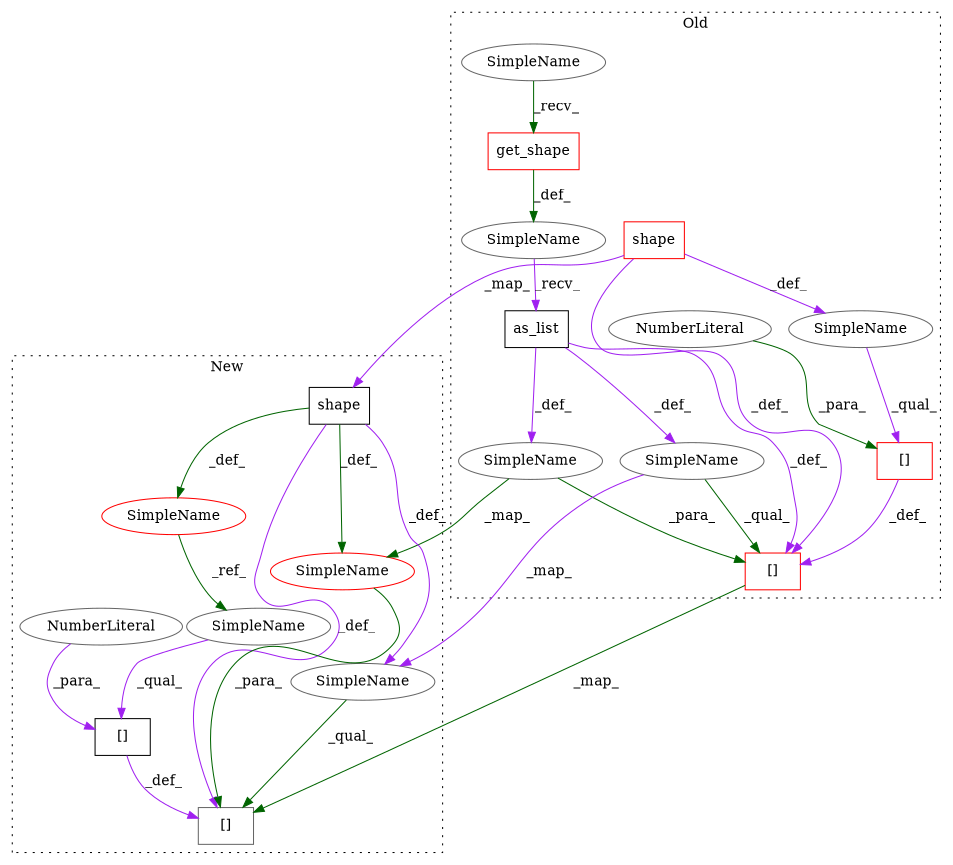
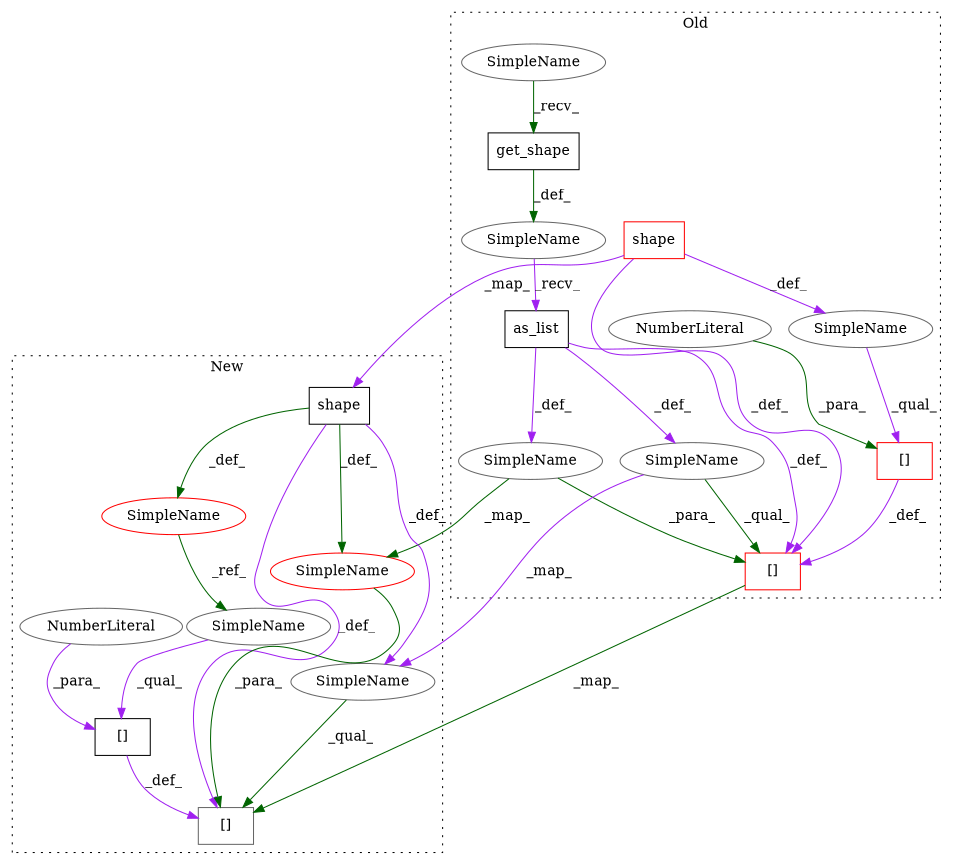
  digraph {
    node [a=42 l=12 shape=ellipse color=gray40]
    edge [color=purple]
    n1 [a=32 l="6,1" label=shape s="2795,2807" shape=box color=red]
    n2 [a=2 l="35,1" label="[]" s="2774,2810" shape=box color=red]
    n3 [a=34 l=1 label=NumberLiteral s=2809]
    n4 [label=SimpleName l=""]
    n5 [a=2 l="13,1" label="[]" s="2912,2930" shape=box color=red]
    n6 [l=5 label=SimpleName s=2880]
    n7 [label=SimpleName s=2493]
-   n8 [a=32 l=11 label=get_shape s=2696 shape=box color=red]
+   n8 [a=32 l=11 label=get_shape s=2696 shape=box color=black]
    n9 [a=32 l=9 label=as_list s=2708 shape=box color=black]
    n10 [label=SimpleName l=""]
    n11 [l=6 label=SimpleName s=2689]
    n12 [a=32 l="6,1" label=shape s="2549,2561" shape=box color=black]
    n13 [a=2 l="13,1" label="[]" s="2835,2849" shape=box color=black]
    n14 [label=SimpleName s=2515 color=red]
    n15 [a=34 l=1 label=NumberLiteral s=2848]
    n16 [a=2 l="13,1" label="[]" s="2951,2969" shape=box]
    n17 [l=5 label=SimpleName s=2919 color=red]
    n18 [label=SimpleName s=2570]
    n19 [label=SimpleName s=2835]
    subgraph cluster_1 {
      label=Old
      style=dotted
      n1
      n2
      n3
      n4
      n5
      n6
      n7
      n8
      n9
      n10
      n11
    }
    subgraph cluster_2 {
      label=New
      style=dotted
      n12
      n13
      n14
      n15
      n16
      n17
      n18
      n19
    }
    n1 -> n4 [label=_def_]
    n1 -> n5 [label=_def_]
    n1 -> n12 [label=_map_]
    n2 -> n5 [label=_def_]
    n3 -> n2 [label=_para_ color=darkgreen]
    n4 -> n2 [label=_qual_]
    n5 -> n16 [label=_map_ color=darkgreen]
    n6 -> n5 [label=_para_ color=darkgreen]
    n6 -> n17 [label=_map_ color=darkgreen]
    n7 -> n5 [label=_qual_ color=darkgreen]
    n7 -> n18 [label=_map_]
    n8 -> n10 [label=_def_ color=darkgreen]
    n9 -> n5 [label=_def_]
    n9 -> n6 [label=_def_]
    n9 -> n7 [label=_def_]
    n10 -> n9 [label=_recv_]
    n11 -> n8 [label=_recv_ color=darkgreen]
    n12 -> n14 [label=_def_ color=darkgreen]
    n12 -> n16 [label=_def_]
    n12 -> n17 [label=_def_ color=darkgreen]
    n12 -> n18 [label=_def_]
    n13 -> n16 [label=_def_]
    n14 -> n19 [label=_ref_ color=darkgreen]
    n15 -> n13 [label=_para_]
    n17 -> n16 [label=_para_ color=darkgreen]
    n18 -> n16 [label=_qual_ color=darkgreen]
    n19 -> n13 [label=_qual_]
  }
